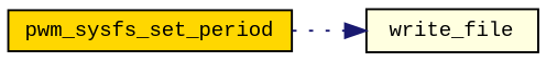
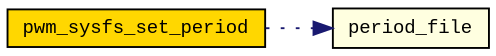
  digraph {
    rankdir=LR
    fontname="Liberation Mono"
    node [color=black fontname="Liberation Mono" fontsize=10 shape=record style=filled]
    n1 [fillcolor=gold fontcolor=black height=0.2 label=pwm_sysfs_set_period width=0.4]
-   n2 [fillcolor=lightyellow height=0.2 label=write_file width=0.4]
+   n2 [fillcolor=lightyellow height=0.2 label=period_file width=0.4]
    n1 -> n2 [color=midnightblue fontname="Liberation Mono" fontsize=10 labelfontname=FreeSans labelfontsize=10 style=dotted]
  }
